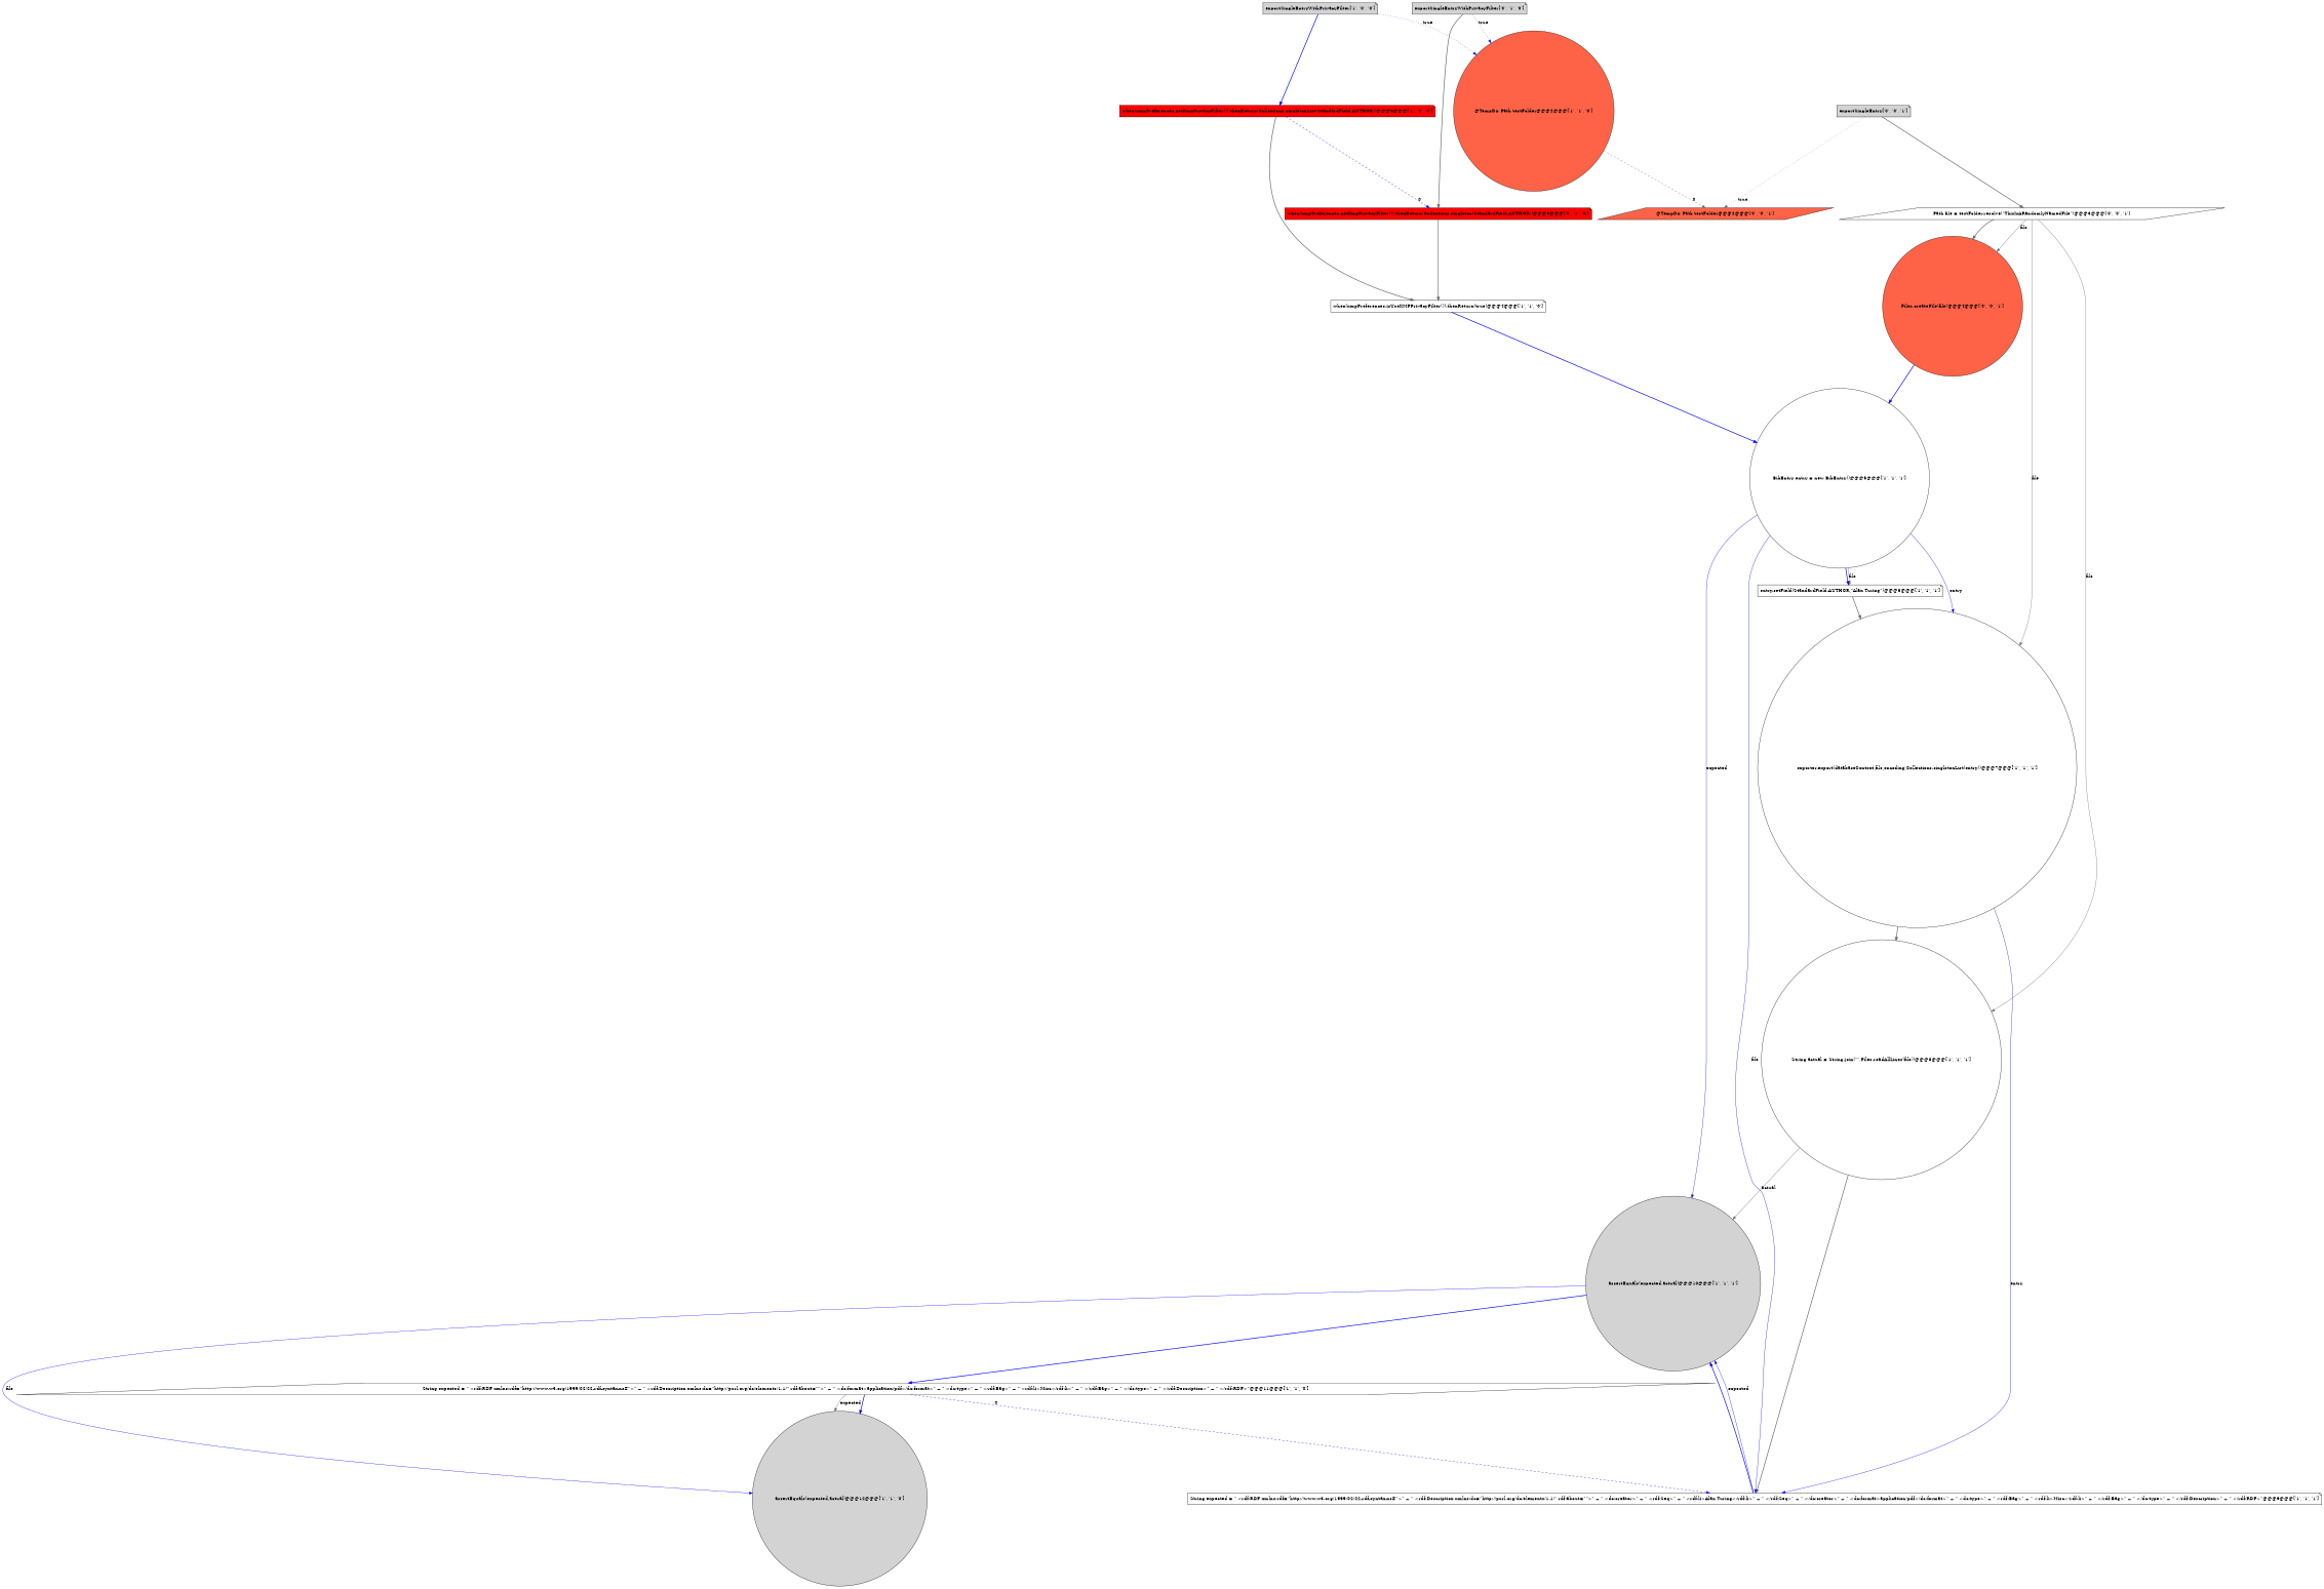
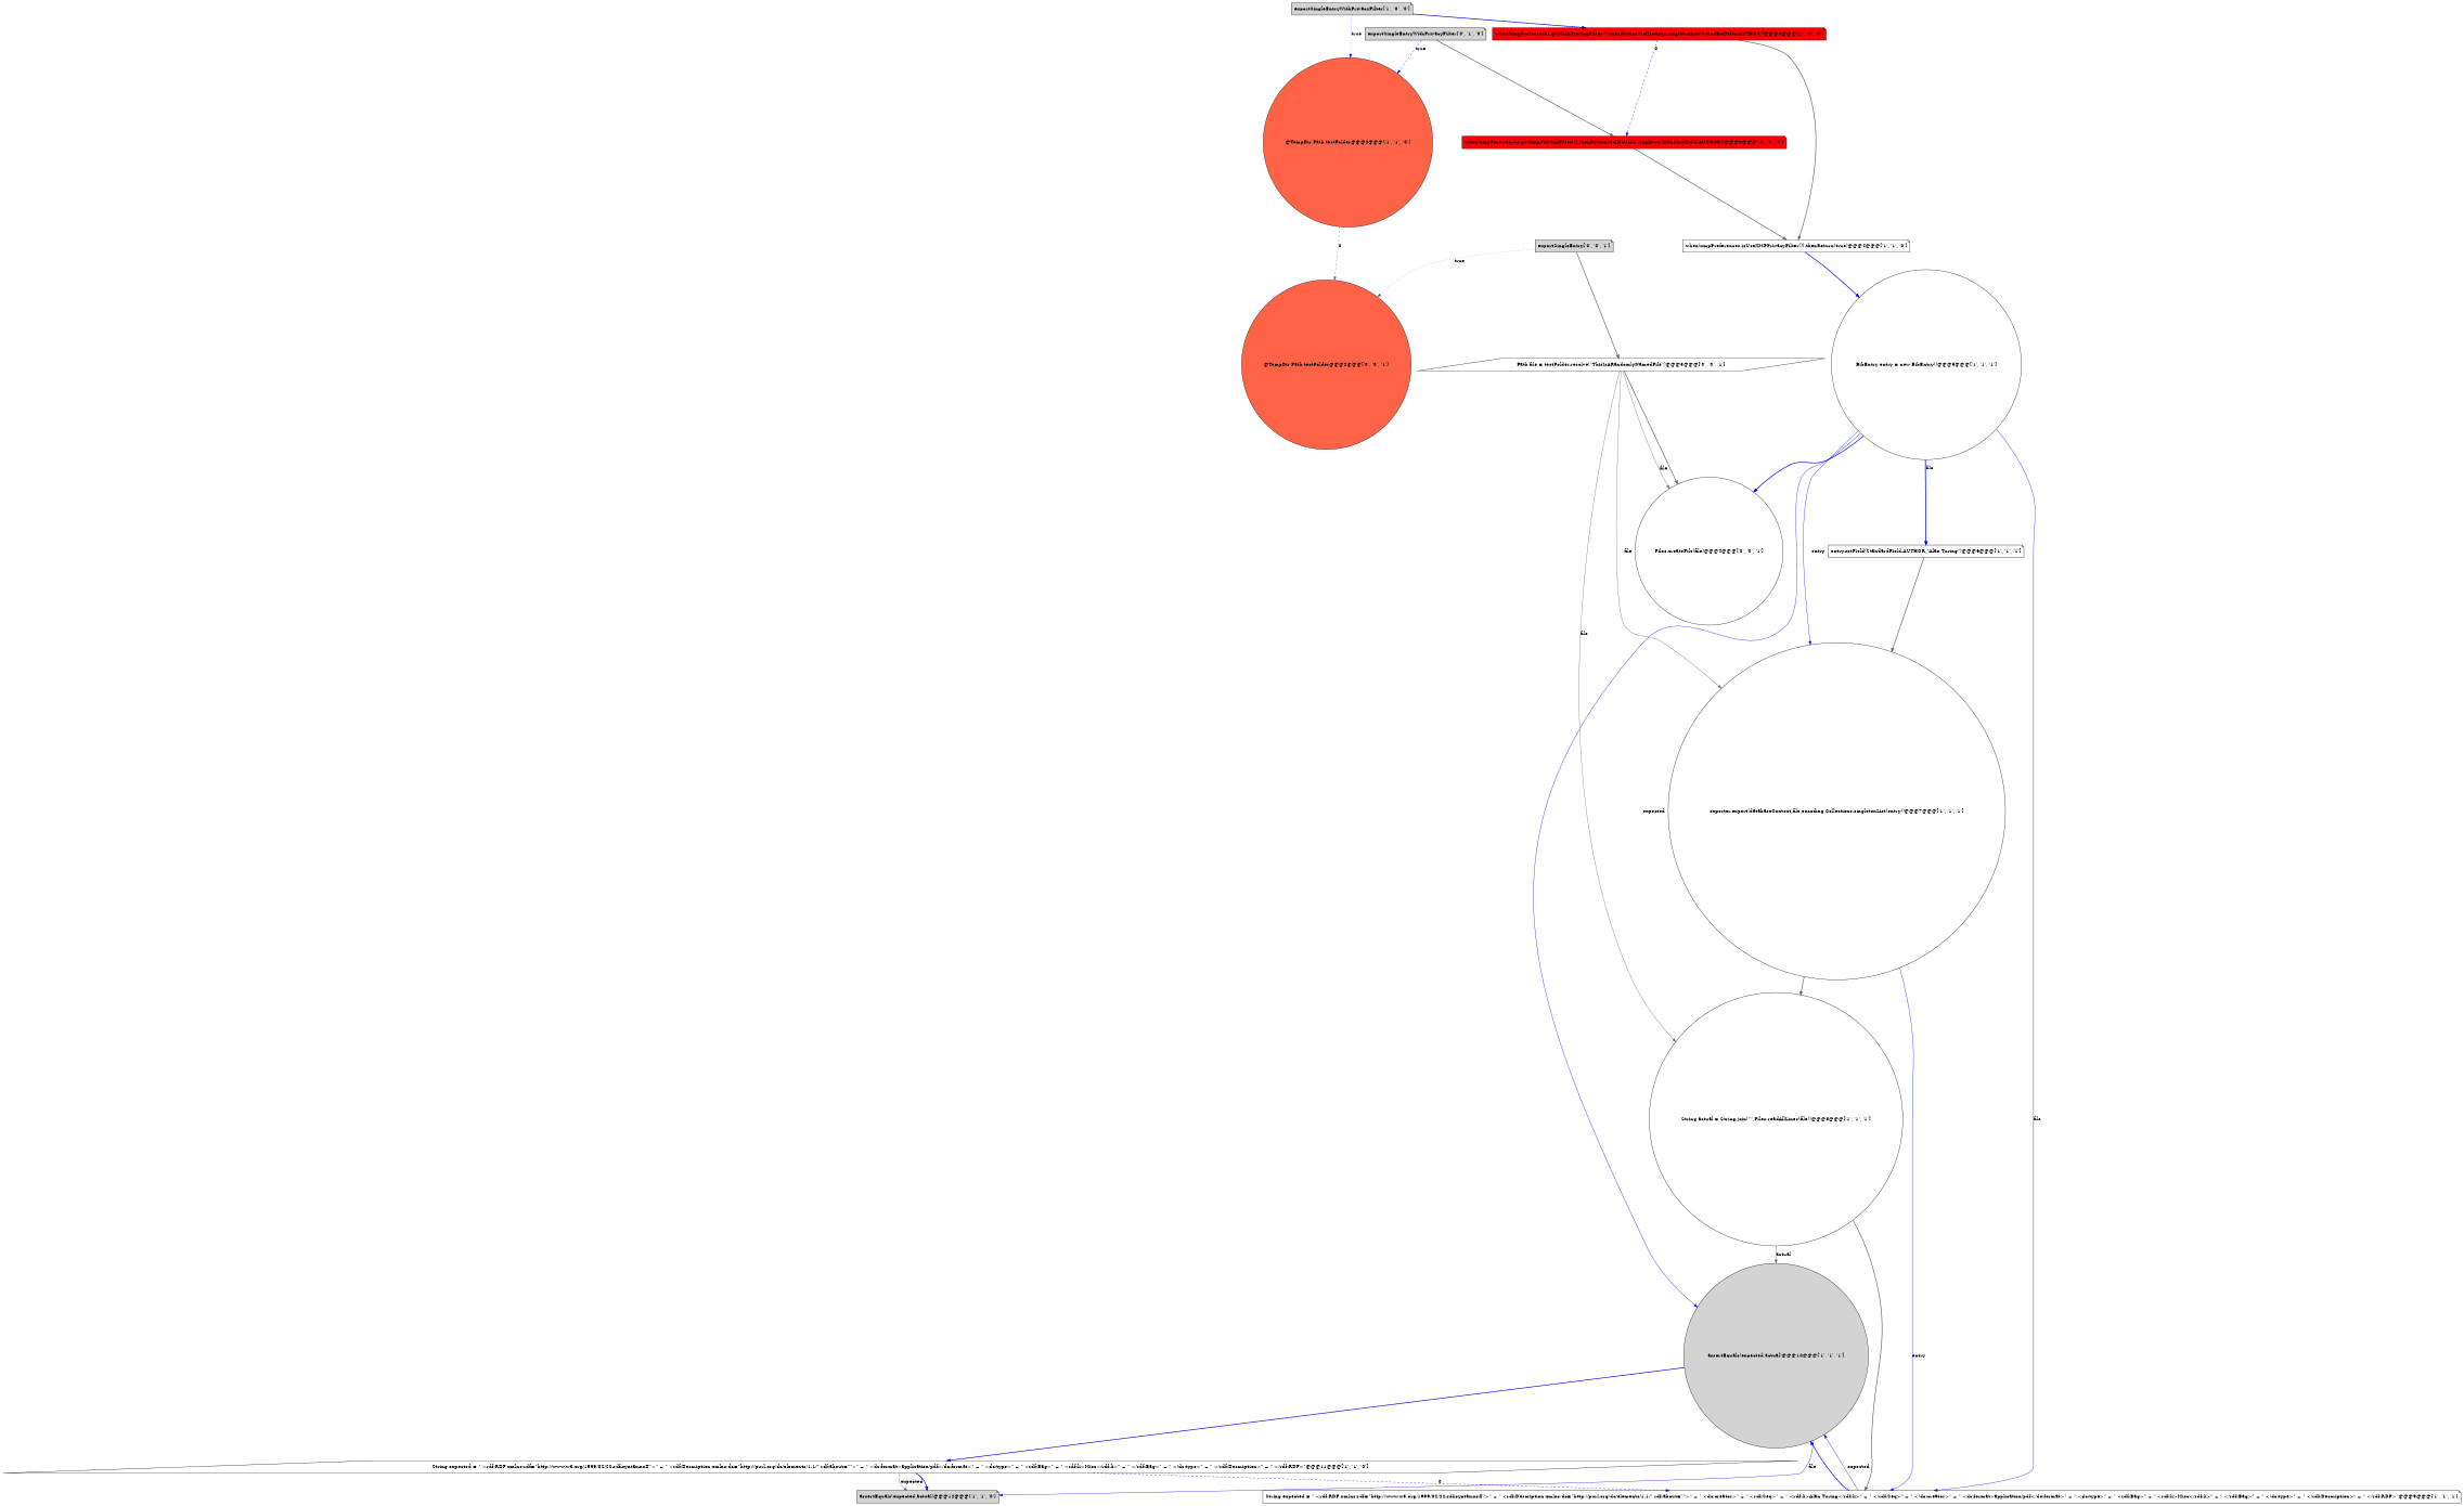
  digraph {
    node [fillcolor=white shape=note style=filled]
    edge [color=blue style=bold]
    n1 [fillcolor=lightgray label="assertEquals(expected,actual)@@@10@@@['1', '1', '1']" shape=circle]
-   n2 [fillcolor=lightgray label="assertEquals(expected,actual)@@@12@@@['1', '1', '0']" shape=circle]
+   n2 [fillcolor=lightgray label="assertEquals(expected,actual)@@@12@@@['1', '1', '0']"]
    n3 [label="String expected = \" <rdf:RDF xmlns:rdf=\"http://www.w3.org/1999/02/22-rdf-syntax-ns#\">\" + \" <rdf:Description xmlns:dc=\"http://purl.org/dc/elements/1.1/\" rdf:about=\"\">\" + \" <dc:format>application/pdf</dc:format>\" + \" <dc:type>\" + \" <rdf:Bag>\" + \" <rdf:li>Misc</rdf:li>\" + \" </rdf:Bag>\" + \" </dc:type>\" + \" </rdf:Description>\" + \" </rdf:RDF>\"@@@11@@@['1', '1', '0']" shape=parallelogram]
    n4 [label="String expected = \" <rdf:RDF xmlns:rdf=\"http://www.w3.org/1999/02/22-rdf-syntax-ns#\">\" + \" <rdf:Description xmlns:dc=\"http://purl.org/dc/elements/1.1/\" rdf:about=\"\">\" + \" <dc:creator>\" + \" <rdf:Seq>\" + \" <rdf:li>Alan Turing</rdf:li>\" + \" </rdf:Seq>\" + \" </dc:creator>\" + \" <dc:format>application/pdf</dc:format>\" + \" <dc:type>\" + \" <rdf:Bag>\" + \" <rdf:li>Misc</rdf:li>\" + \" </rdf:Bag>\" + \" </dc:type>\" + \" </rdf:Description>\" + \" </rdf:RDF>\"@@@9@@@['1', '1', '1']"]
-   n5 [fillcolor=tomato label="@TempDir Path testFolder@@@2@@@['0', '0', '1']" shape=parallelogram]
+   n5 [fillcolor=tomato label="@TempDir Path testFolder@@@2@@@['0', '0', '1']" shape=circle]
    n6 [label="entry.setField(StandardField.AUTHOR,\"Alan Turing\")@@@6@@@['1', '1', '1']"]
    n7 [label="exporter.export(databaseContext,file,encoding,Collections.singletonList(entry))@@@7@@@['1', '1', '1']" shape=circle]
    n8 [label="String actual = String.join(\"\",Files.readAllLines(file))@@@8@@@['1', '1', '1']" shape=circle]
    n9 [fillcolor=red label="when(xmpPreferences.getXmpPrivacyFilter()).thenReturn(Collections.singleton(StandardField.AUTHOR))@@@3@@@['0', '1', '0']"]
    n10 [label="when(xmpPreferences.isUseXMPPrivacyFilter()).thenReturn(true)@@@4@@@['1', '1', '0']"]
    n11 [label="BibEntry entry = new BibEntry()@@@5@@@['1', '1', '1']" shape=circle]
    n12 [fillcolor=red label="when(xmpPreferences.getXmpPrivacyFilter()).thenReturn(Collections.singletonList(StandardField.AUTHOR))@@@3@@@['1', '0', '0']"]
    n13 [fillcolor=lightgray label="exportSingleEntryWithPrivacyFilter['1', '0', '0']"]
    n14 [fillcolor=tomato label="@TempDir Path testFolder@@@2@@@['1', '1', '0']" shape=circle]
    n15 [label="Path file = testFolder.resolve(\"ThisIsARandomlyNamedFile\")@@@3@@@['0', '0', '1']" shape=parallelogram]
-   n16 [fillcolor=tomato label="Files.createFile(file)@@@4@@@['0', '0', '1']" shape=circle]
+   n16 [label="Files.createFile(file)@@@4@@@['0', '0', '1']" shape=circle]
    n17 [fillcolor=lightgray label="exportSingleEntryWithPrivacyFilter['0', '1', '0']"]
    n18 [fillcolor=lightgray label="exportSingleEntry['0', '0', '1']"]
    n1 -> n2 [label=file style=solid]
    n1 -> n3
    n3 -> n2 [color=gray40 label=expected style=solid]
    n3 -> n2
    n3 -> n4 [label=0 style=dashed]
    n4 -> n1
    n4 -> n1 [label=expected style=solid]
    n6 -> n7 [color=gray40]
    n7 -> n4 [label=entry style=solid]
    n7 -> n8 [color=gray40]
    n8 -> n1 [color=gray40 label=actual style=solid]
    n8 -> n4 [color=gray40]
    n9 -> n10 [color=gray40]
    n10 -> n11
    n11 -> n1 [label=expected style=solid]
    n11 -> n4 [label=file style=solid]
    n11 -> n6 [color=gray40 label=file style=solid]
    n11 -> n6
    n11 -> n7 [label=entry style=solid]
    n12 -> n9 [label=0 style=dashed]
    n12 -> n10 [color=gray40]
    n13 -> n12
    n13 -> n14 [label=true style=dotted]
    n14 -> n5 [color=gray40 label=0 style=dashed]
    n15 -> n7 [color=gray40 label=file style=solid]
    n15 -> n8 [color=gray40 label=file style=solid]
    n15 -> n16 [color=gray40]
    n15 -> n16 [color=gray40 label=file style=solid]
-   n16 -> n11
+   n11 -> n16
    n17 -> n9 [color=gray40]
-   n17 -> n14 [label=true style=dotted]
+   n17 -> n14 [label=true style=dashed]
    n18 -> n5 [color=gray40 label=true style=dotted]
    n18 -> n15 [color=gray40]
  }
